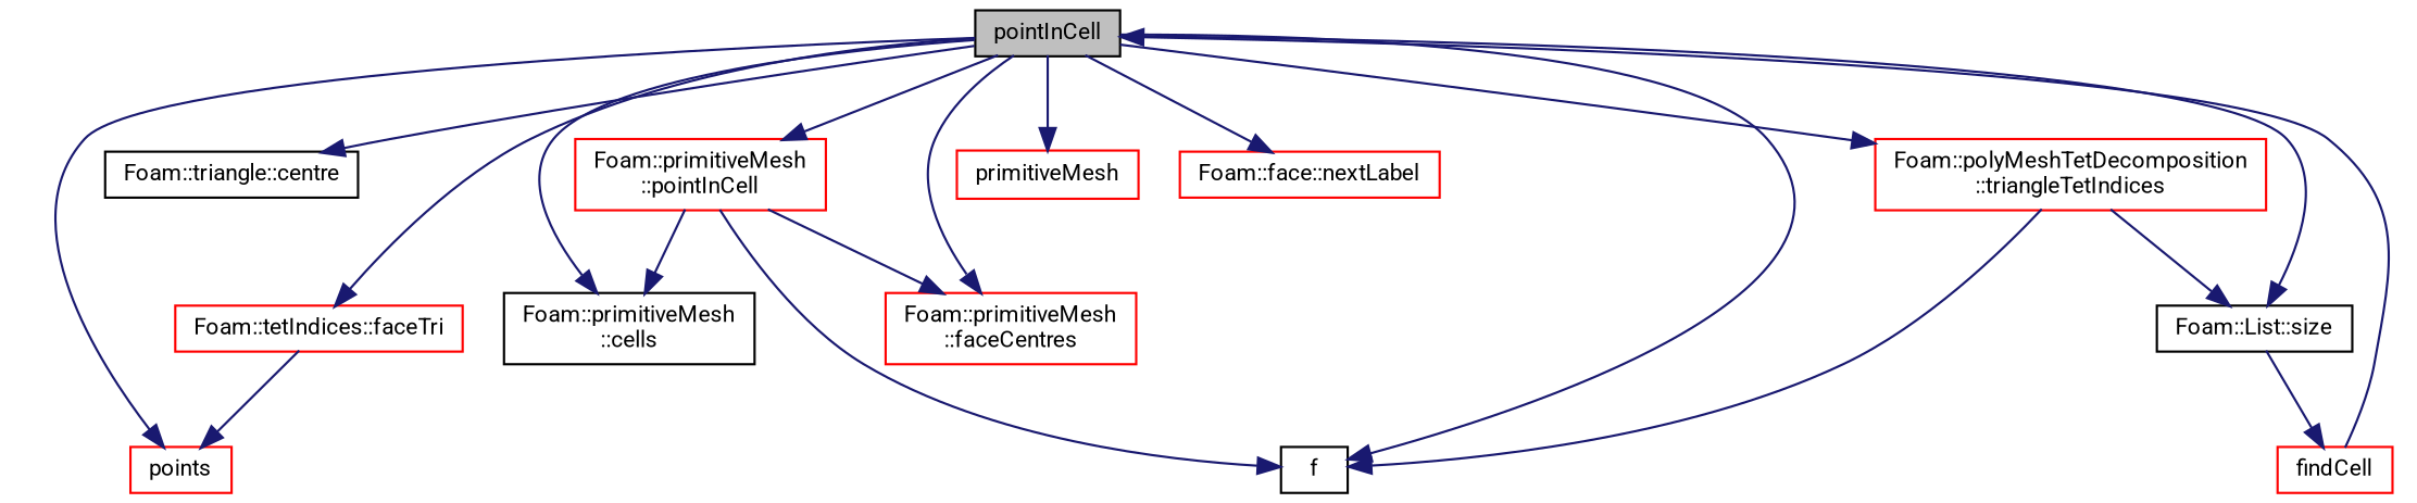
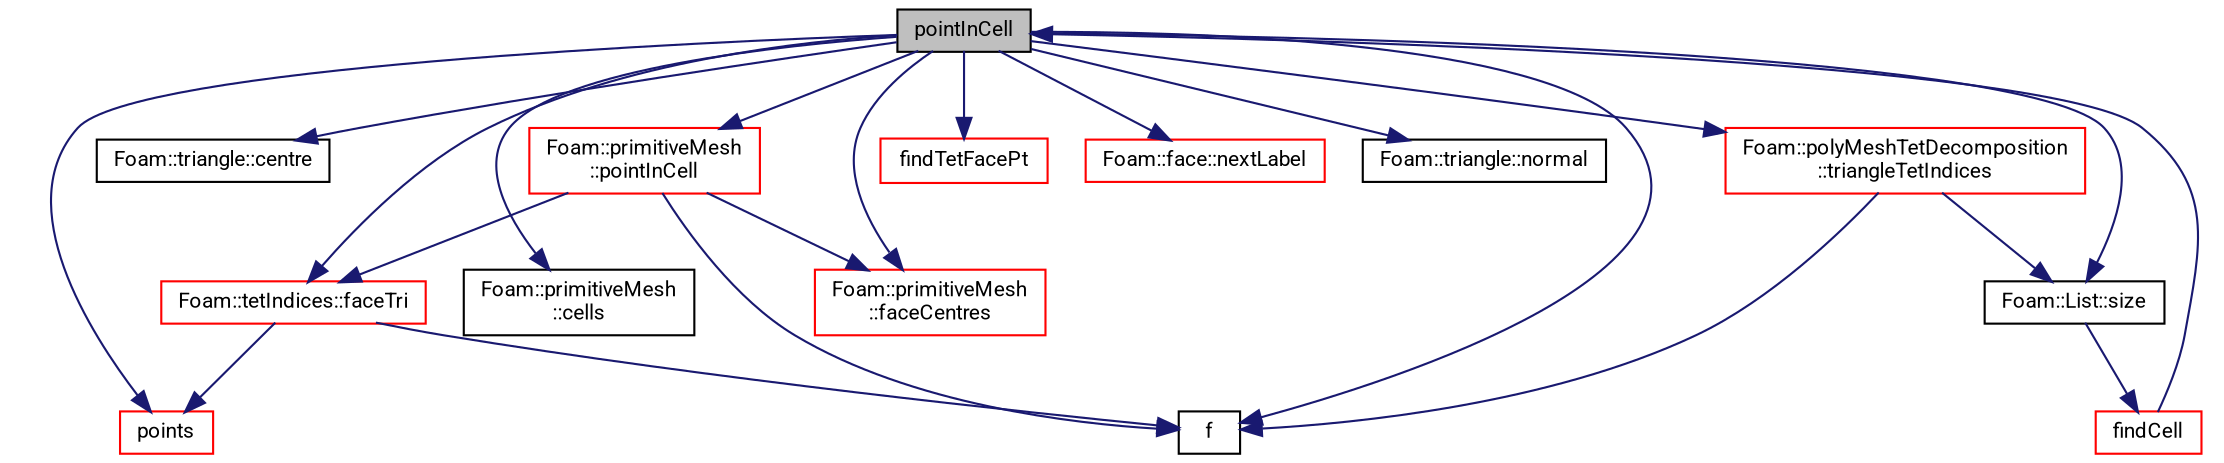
  digraph {
    fontname=Roboto
    rankdir=TB
    node [color=red fontname=Roboto fontsize=10 shape=record]
    edge [color=midnightblue fontname=Roboto fontsize=10 labelfontname=Helvetica labelfontsize=10 style=solid]
    n1 [color=black fillcolor=grey75 fontcolor=black height=0.2 label=pointInCell style=filled width=0.4]
    n2 [color=black height=0.2 label="Foam::primitiveMesh\l::cells" width=0.4]
    n3 [color=black height=0.2 label="Foam::triangle::centre" width=0.4]
    n4 [color=black height=0.2 label=f width=0.4]
    n5 [height=0.2 label="Foam::primitiveMesh\l::faceCentres" width=0.4]
    n6 [height=0.2 label="Foam::tetIndices::faceTri" width=0.4]
    n7 [height=0.2 label=points width=0.4]
-   n8 [height=0.2 label=primitiveMesh width=0.4]
+   n8 [height=0.2 label=findTetFacePt width=0.4]
    n9 [height=0.2 label="Foam::face::nextLabel" width=0.4]
+   n10 [color=black height=0.2 label="Foam::triangle::normal" width=0.4]
    n11 [height=0.2 label="Foam::primitiveMesh\l::pointInCell" width=0.4]
    n12 [color=black height=0.2 label="Foam::List::size" width=0.4]
    n13 [height=0.2 label="Foam::polyMeshTetDecomposition\l::triangleTetIndices" width=0.4]
    n14 [height=0.2 label=findCell width=0.4]
    n1 -> n2
    n1 -> n3
    n1 -> n4
    n1 -> n5
    n1 -> n6
    n1 -> n7
    n1 -> n8
    n1 -> n9
+   n1 -> n10
    n1 -> n11
    n1 -> n12
    n1 -> n13
+   n6 -> n4
    n6 -> n7
-   n11 -> n2
+   n11 -> n6
    n11 -> n4
    n11 -> n5
    n12 -> n14
    n13 -> n4
    n13 -> n12
    n14 -> n1
  }
